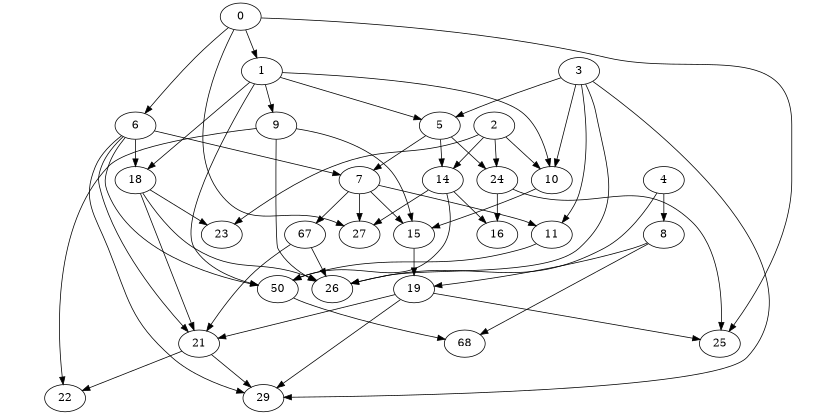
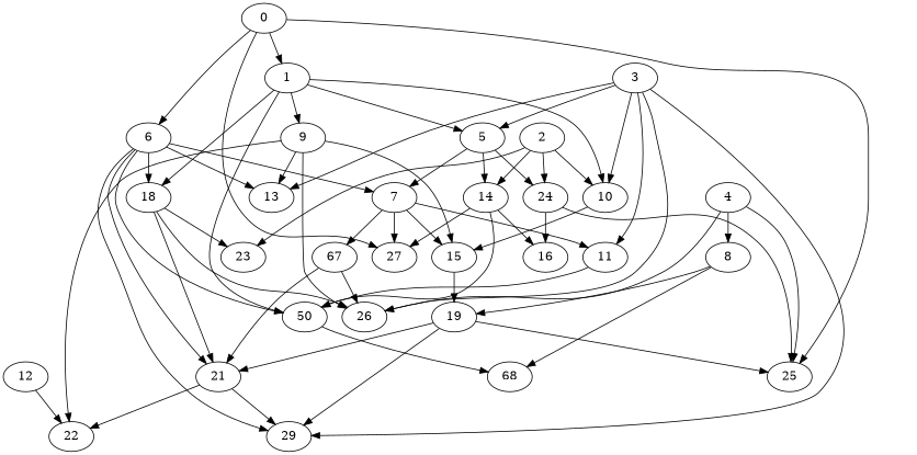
  digraph {
    "Duplicate states"=0
    GraphType=Random
    "Max states in OPEN"=0
    Modes="120000ms; topo-ordered tasks, ; Pruning: task equivalence, fixed order ready list, ; F-value: ; Optimisation: best schedule length (SL) optimisation on equal, "
    NumberOfTasks=30
    "Pruned using list schedule length"=24180
    "States removed from OPEN"=0
    TargetSystem="Homogeneous-16"
    "Time to schedule (ms)"=454
    "Total idle time"=566
    "Total schedule length"=110
    "Total sequential time"=378
    "Total states created"=80588
    node ["Finish time"=11 Processor=2 "Start time"=0 Weight=11]
    edge [Weight=9]
    0 [Processor=0]
    1 ["Finish time"=24 Processor=0 "Start time"=11 Weight=13]
    6 ["Finish time"=32 "Start time"=13 Weight=19]
    27 ["Finish time"=109 Processor=15 "Start time"=90 Weight=19]
    25 ["Finish time"=94 Processor=13 "Start time"=88 Weight=6]
    5 ["Finish time"=35 Processor=0 "Start time"=24]
    10 ["Finish time"=43 Processor=6 "Start time"=30 Weight=13]
    9 ["Finish time"=44 Processor=5 "Start time"=33]
    18 ["Finish time"=55 Processor=9 "Start time"=36 Weight=19]
    n10 ["Finish time"=96 Processor=14 "Start time"=88 Weight=8 label=50]
+   13 ["Finish time"=67 Processor=15 "Start time"=52 Weight=15]
    29 ["Finish time"=110 "Start time"=99]
    7 ["Finish time"=54 "Start time"=39 Weight=15]
    21 ["Finish time"=99 "Start time"=86 Weight=13]
    14 ["Finish time"=49 Processor=11 "Start time"=45 Weight=4]
    24 ["Finish time"=53 Processor=12 "Start time"=45 Weight=8]
    15 ["Finish time"=69 "Start time"=54 Weight=15]
    26 ["Finish time"=88 Processor=14 "Start time"=82 Weight=6]
    22 ["Finish time"=110 Processor=13 "Start time"=106 Weight=4]
    23 ["Finish time"=73 Processor=15 "Start time"=67 Weight=6]
    n21 ["Finish time"=109 Processor=14 "Start time"=96 Weight=13 label=68]
    11 ["Finish time"=78 Processor=10 "Start time"=59 Weight=19]
    n23 ["Finish time"=73 Processor=8 "Start time"=58 Weight=15 label=67]
    3 [Processor=1]
    16 ["Finish time"=90 Processor=15 "Start time"=73 Weight=17]
    19 ["Finish time"=86 "Start time"=69 Weight=17]
    2 ["Finish time"=19 Processor=3 Weight=19]
    4 ["Finish time"=8 Processor=4 Weight=8]
    8 ["Finish time"=38 Processor=7 "Start time"=17 Weight=21]
+   12 ["Finish time"=105 Processor=13 "Start time"=94]
    0 -> 1 [Weight=5]
    0 -> 6 [Weight=2]
    0 -> 27 [Weight=2]
    0 -> 25 [Weight=8]
    1 -> 5 [Weight=2]
    1 -> 10 [Weight=6]
    1 -> 9
    1 -> 18 [Weight=5]
    1 -> n10 [Weight=10]
    6 -> 18 [Weight=4]
    6 -> n10
+   6 -> 13 [Weight=10]
    6 -> 29 [Weight=5]
    6 -> 7
    6 -> 21 [Weight=4]
    5 -> 7 [Weight=4]
    5 -> 14 [Weight=10]
    5 -> 24 [Weight=10]
    10 -> 15 [Weight=4]
+   9 -> 13 [Weight=8]
    9 -> 15 [Weight=8]
    9 -> 26 [Weight=4]
    9 -> 22 [Weight=5]
    18 -> 21 [Weight=4]
    18 -> 26 [Weight=6]
    18 -> 23 [Weight=3]
    n10 -> n21 [Weight=2]
    7 -> 27 [Weight=3]
    7 -> 15 [Weight=2]
    7 -> 11 [Weight=5]
    7 -> n23 [Weight=4]
    21 -> 29
    21 -> 22 [Weight=7]
    14 -> 27 [Weight=10]
    14 -> n10
    14 -> 16 [Weight=10]
    24 -> 25 [Weight=3]
    24 -> 16 [Weight=2]
    15 -> 19 [Weight=6]
    11 -> n10 [Weight=8]
    n23 -> 21
    n23 -> 26
    3 -> 5 [Weight=6]
    3 -> 10 [Weight=7]
+   3 -> 13
    3 -> 29 [Weight=2]
    3 -> 26 [Weight=3]
    3 -> 11 [Weight=2]
    19 -> 25 [Weight=2]
    19 -> 29 [Weight=5]
    19 -> 21 [Weight=7]
    2 -> 10 [Weight=5]
    2 -> 14 [Weight=6]
    2 -> 24 [Weight=10]
    2 -> 23 [Weight=7]
+   4 -> 25 [Weight=7]
    4 -> 26 [Weight=4]
    4 -> 8
    8 -> n21 [Weight=5]
    8 -> 19 [Weight=4]
+   12 -> 22
  }
